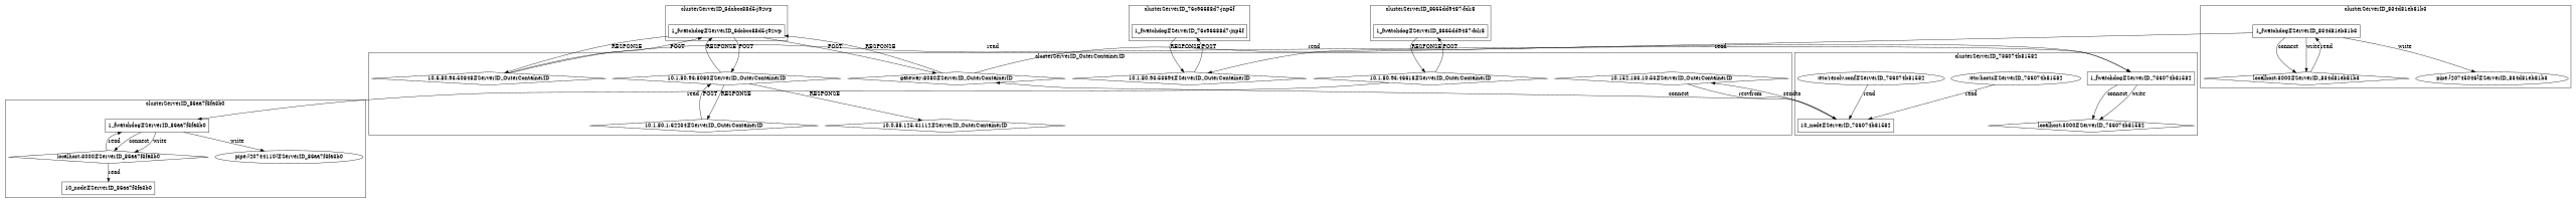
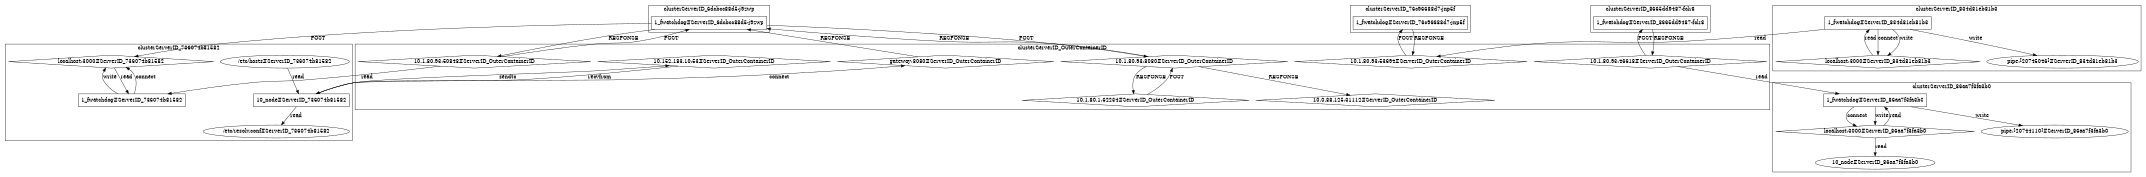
  digraph {
    node [shape=diamond]
    "1_fwatchdog#ServerID_6dcbcc88d5-j9zwp" [shape=box]
    "localhost:3000#ServerID_736074b81582"
    "1_fwatchdog#ServerID_736074b81582" [shape=box]
    "/etc/hosts#ServerID_736074b81582" [shape=ellipse]
    "10_node#ServerID_736074b81582" [shape=box]
    "/etc/resolv.conf#ServerID_736074b81582" [shape=ellipse]
    "1_fwatchdog#ServerID_76c96688d7-jnp5f" [shape=box]
    "1_fwatchdog#ServerID_834d81eb81b3" [shape=box]
    "localhost:3000#ServerID_834d81eb81b3"
    "pipe:[20745046]#ServerID_834d81eb81b3" [shape=ellipse]
    "1_fwatchdog#ServerID_8665dd9487-fclr8" [shape=box]
    "1_fwatchdog#ServerID_86aa7f3fa3b0" [shape=box]
    "localhost:3000#ServerID_86aa7f3fa3b0"
-   "10_node#ServerID_86aa7f3fa3b0" [shape=box]
+   "10_node#ServerID_86aa7f3fa3b0" [shape=ellipse]
    "pipe:[20744110]#ServerID_86aa7f3fa3b0" [shape=ellipse]
-   "10.1.80.93:50848#ServerID_OuterContainerID" [label="10.6.80.93:50848#ServerID_OuterContainerID"]
+   "10.1.80.93:50848#ServerID_OuterContainerID"
    "10.1.80.93:8080#ServerID_OuterContainerID"
    "10.1.80.93:46618#ServerID_OuterContainerID"
    "gateway:8080#ServerID_OuterContainerID"
    "10.1.80.93:53694#ServerID_OuterContainerID"
    "10.152.183.10:53#ServerID_OuterContainerID"
    "10.1.80.1:62234#ServerID_OuterContainerID"
    "10.0.88.125:31112#ServerID_OuterContainerID"
    subgraph cluster_1 {
      label="clusterServerID_6dcbcc88d5-j9zwp"
      "1_fwatchdog#ServerID_6dcbcc88d5-j9zwp"
    }
    subgraph cluster_2 {
      label=clusterServerID_736074b81582
      "localhost:3000#ServerID_736074b81582"
      "1_fwatchdog#ServerID_736074b81582"
      "/etc/hosts#ServerID_736074b81582"
      "10_node#ServerID_736074b81582"
      "/etc/resolv.conf#ServerID_736074b81582"
    }
    subgraph cluster_3 {
      label="clusterServerID_76c96688d7-jnp5f"
      "1_fwatchdog#ServerID_76c96688d7-jnp5f"
    }
    subgraph cluster_4 {
      label=clusterServerID_834d81eb81b3
      "1_fwatchdog#ServerID_834d81eb81b3"
      "localhost:3000#ServerID_834d81eb81b3"
      "pipe:[20745046]#ServerID_834d81eb81b3"
    }
    subgraph cluster_5 {
      label="clusterServerID_8665dd9487-fclr8"
      "1_fwatchdog#ServerID_8665dd9487-fclr8"
    }
    subgraph cluster_6 {
      label=clusterServerID_86aa7f3fa3b0
      "1_fwatchdog#ServerID_86aa7f3fa3b0"
      "localhost:3000#ServerID_86aa7f3fa3b0"
      "10_node#ServerID_86aa7f3fa3b0"
      "pipe:[20744110]#ServerID_86aa7f3fa3b0"
    }
    subgraph cluster_7 {
      label=clusterServerID_OuterContainerID
      "10.1.80.93:50848#ServerID_OuterContainerID"
      "10.1.80.93:8080#ServerID_OuterContainerID"
      "10.1.80.93:46618#ServerID_OuterContainerID"
      "gateway:8080#ServerID_OuterContainerID"
      "10.1.80.93:53694#ServerID_OuterContainerID"
      "10.152.183.10:53#ServerID_OuterContainerID"
      "10.1.80.1:62234#ServerID_OuterContainerID"
      "10.0.88.125:31112#ServerID_OuterContainerID"
    }
    "1_fwatchdog#ServerID_6dcbcc88d5-j9zwp" -> "10.1.80.93:50848#ServerID_OuterContainerID" [label=RESPONSE]
    "1_fwatchdog#ServerID_6dcbcc88d5-j9zwp" -> "10.1.80.93:8080#ServerID_OuterContainerID" [label=POST]
-   "1_fwatchdog#ServerID_6dcbcc88d5-j9zwp" -> "gateway:8080#ServerID_OuterContainerID" [label=POST]
-   "gateway:8080#ServerID_OuterContainerID" -> "1_fwatchdog#ServerID_736074b81582" [label=read]
+   "1_fwatchdog#ServerID_6dcbcc88d5-j9zwp" -> "localhost:3000#ServerID_736074b81582" [label=POST]
+   "localhost:3000#ServerID_736074b81582" -> "1_fwatchdog#ServerID_736074b81582" [label=read]
    "1_fwatchdog#ServerID_736074b81582" -> "localhost:3000#ServerID_736074b81582" [label=connect]
    "1_fwatchdog#ServerID_736074b81582" -> "localhost:3000#ServerID_736074b81582" [label=write]
    "/etc/hosts#ServerID_736074b81582" -> "10_node#ServerID_736074b81582" [label=read]
    "10_node#ServerID_736074b81582" -> "gateway:8080#ServerID_OuterContainerID" [label=connect]
    "10_node#ServerID_736074b81582" -> "10.152.183.10:53#ServerID_OuterContainerID" [label=sendto]
-   "/etc/resolv.conf#ServerID_736074b81582" -> "10_node#ServerID_736074b81582" [label=read]
+   "10_node#ServerID_736074b81582" -> "/etc/resolv.conf#ServerID_736074b81582" [label=read]
    "1_fwatchdog#ServerID_76c96688d7-jnp5f" -> "10.1.80.93:53694#ServerID_OuterContainerID" [label=RESPONSE]
    "1_fwatchdog#ServerID_834d81eb81b3" -> "localhost:3000#ServerID_834d81eb81b3" [label=connect]
    "1_fwatchdog#ServerID_834d81eb81b3" -> "localhost:3000#ServerID_834d81eb81b3" [label=write]
    "1_fwatchdog#ServerID_834d81eb81b3" -> "pipe:[20745046]#ServerID_834d81eb81b3" [label=write]
    "1_fwatchdog#ServerID_834d81eb81b3" -> "10.1.80.93:53694#ServerID_OuterContainerID" [label=read]
    "localhost:3000#ServerID_834d81eb81b3" -> "1_fwatchdog#ServerID_834d81eb81b3" [label=read]
    "1_fwatchdog#ServerID_8665dd9487-fclr8" -> "10.1.80.93:46618#ServerID_OuterContainerID" [label=RESPONSE]
    "1_fwatchdog#ServerID_86aa7f3fa3b0" -> "localhost:3000#ServerID_86aa7f3fa3b0" [label=connect]
    "1_fwatchdog#ServerID_86aa7f3fa3b0" -> "localhost:3000#ServerID_86aa7f3fa3b0" [label=write]
    "1_fwatchdog#ServerID_86aa7f3fa3b0" -> "pipe:[20744110]#ServerID_86aa7f3fa3b0" [label=write]
    "localhost:3000#ServerID_86aa7f3fa3b0" -> "1_fwatchdog#ServerID_86aa7f3fa3b0" [label=read]
    "localhost:3000#ServerID_86aa7f3fa3b0" -> "10_node#ServerID_86aa7f3fa3b0" [label=read]
    "10.1.80.93:50848#ServerID_OuterContainerID" -> "1_fwatchdog#ServerID_6dcbcc88d5-j9zwp" [label=POST]
    "10.1.80.93:50848#ServerID_OuterContainerID" -> "1_fwatchdog#ServerID_736074b81582" [label=read]
    "10.1.80.93:8080#ServerID_OuterContainerID" -> "1_fwatchdog#ServerID_6dcbcc88d5-j9zwp" [label=RESPONSE]
    "10.1.80.93:8080#ServerID_OuterContainerID" -> "10.1.80.1:62234#ServerID_OuterContainerID" [label=RESPONSE]
    "10.1.80.93:8080#ServerID_OuterContainerID" -> "10.0.88.125:31112#ServerID_OuterContainerID" [label=RESPONSE]
    "10.1.80.93:46618#ServerID_OuterContainerID" -> "1_fwatchdog#ServerID_8665dd9487-fclr8" [label=POST]
    "10.1.80.93:46618#ServerID_OuterContainerID" -> "1_fwatchdog#ServerID_86aa7f3fa3b0" [label=read]
    "gateway:8080#ServerID_OuterContainerID" -> "1_fwatchdog#ServerID_6dcbcc88d5-j9zwp" [label=RESPONSE]
    "10.1.80.93:53694#ServerID_OuterContainerID" -> "1_fwatchdog#ServerID_76c96688d7-jnp5f" [label=POST]
    "10.152.183.10:53#ServerID_OuterContainerID" -> "10_node#ServerID_736074b81582" [label=recvfrom]
    "10.1.80.1:62234#ServerID_OuterContainerID" -> "10.1.80.93:8080#ServerID_OuterContainerID" [label=POST]
  }
